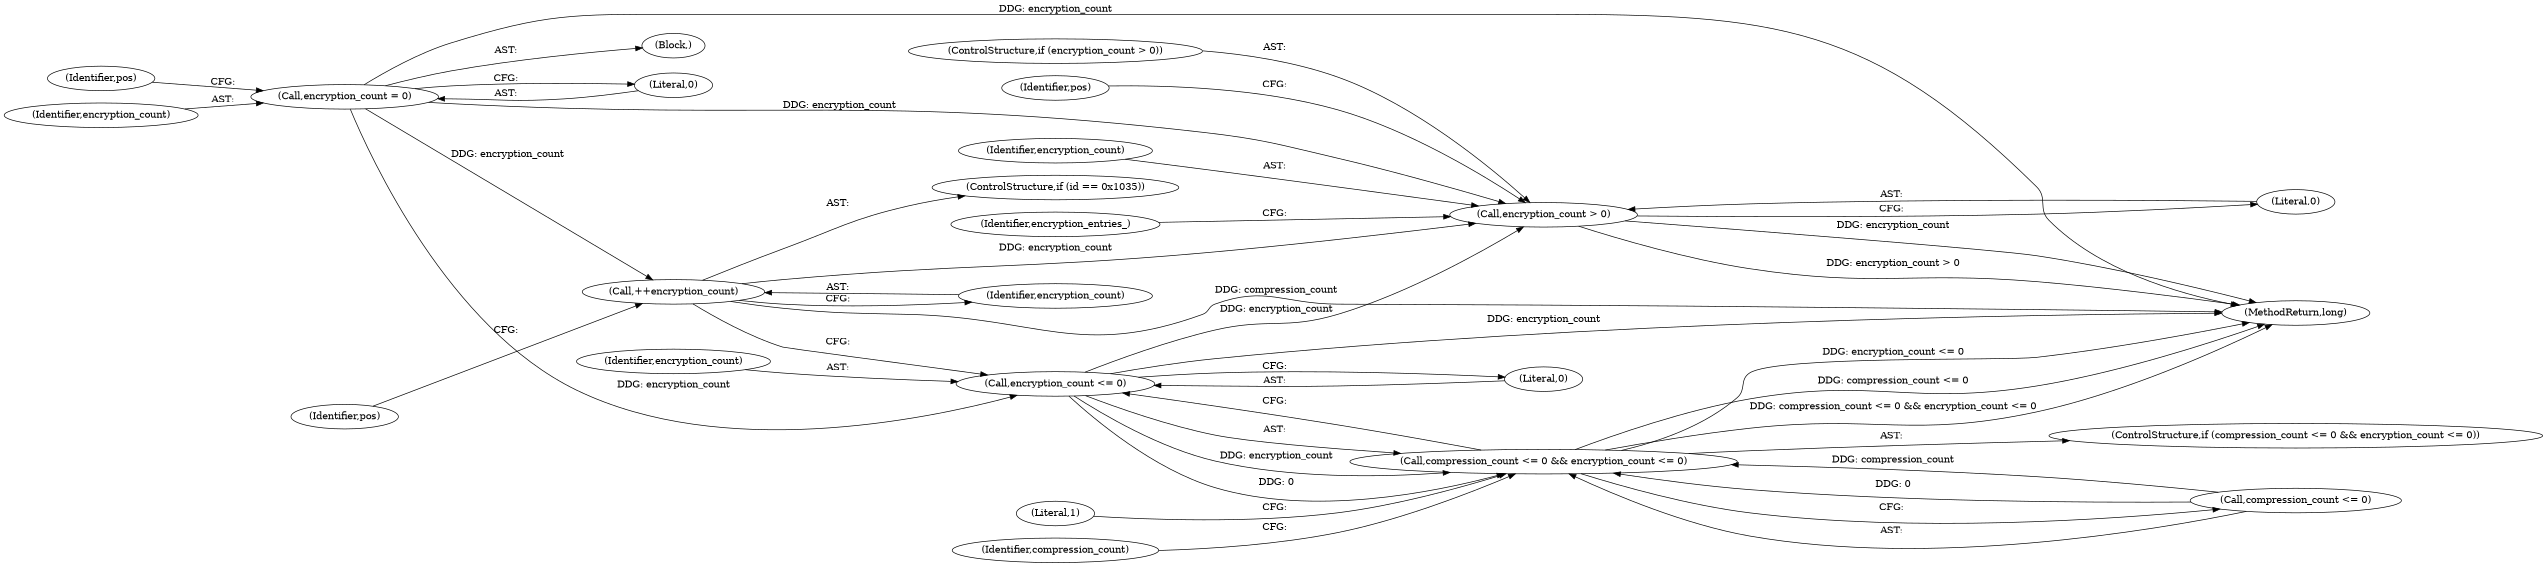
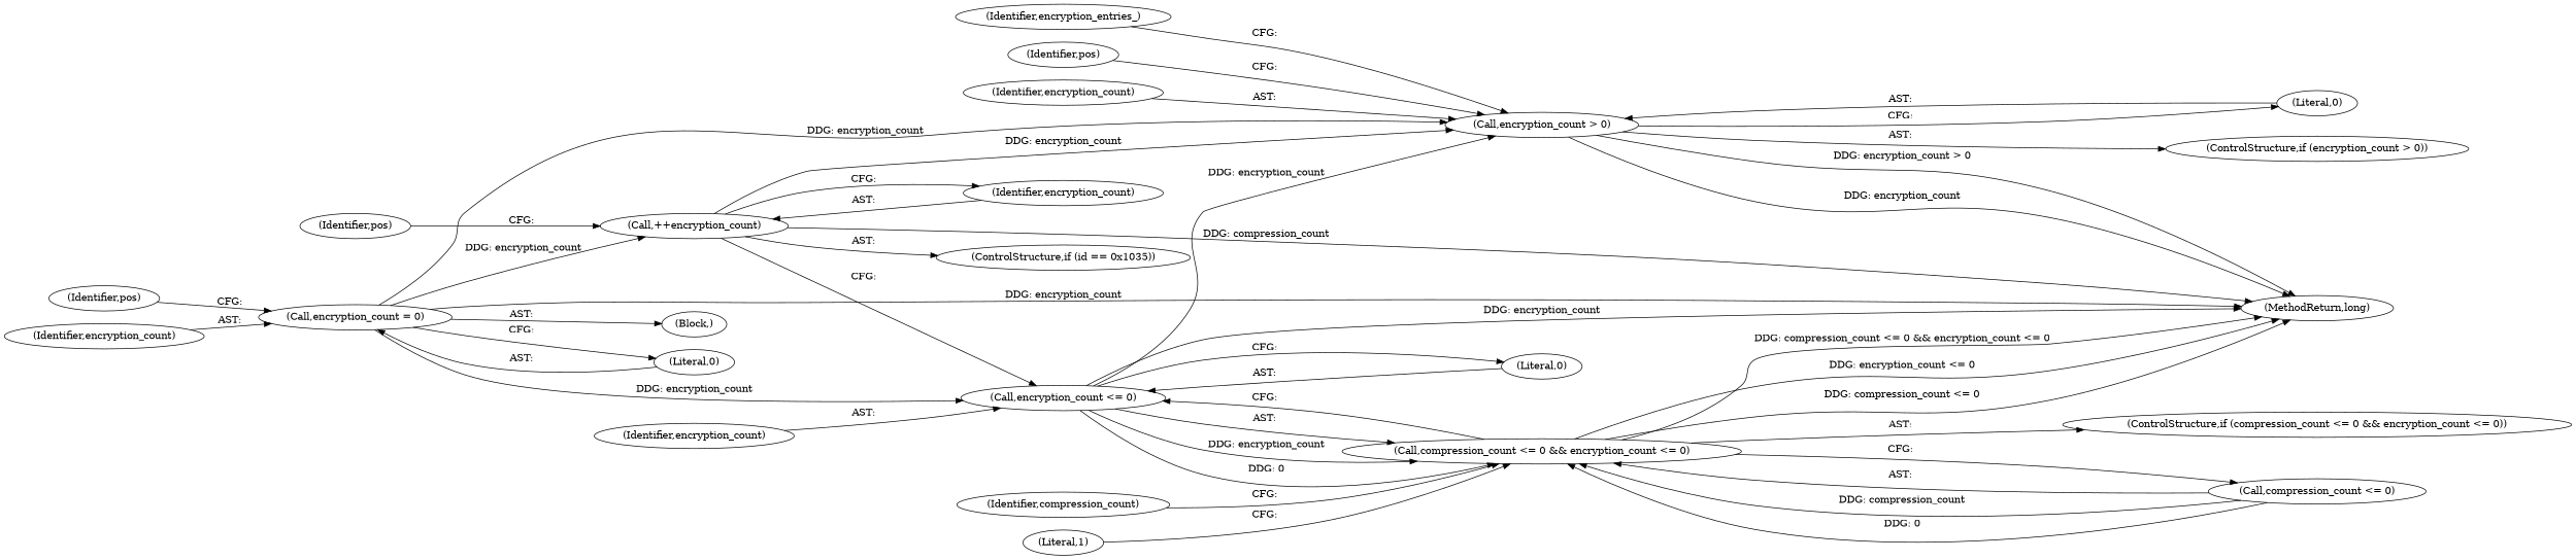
  digraph {
    rankdir=LR
    n1 [label="(Call,encryption_count = 0)"]
    n2 [label="(Call,++encryption_count)"]
    n3 [label="(Call,encryption_count <= 0)"]
    n4 [label="(Call,encryption_count > 0)"]
    n5 [label="(Literal,0)"]
    n6 [label="(Block,)"]
    n7 [label="(MethodReturn,long)"]
    n8 [label="(ControlStructure,if (id == 0x1035))"]
    n9 [label="(Identifier,encryption_count)"]
    n10 [label="(Call,compression_count <= 0 && encryption_count <= 0)"]
    n11 [label="(Literal,0)"]
    n12 [label="(ControlStructure,if (encryption_count > 0))"]
    n13 [label="(Literal,0)"]
    n14 [label="(ControlStructure,if (compression_count <= 0 && encryption_count <= 0))"]
    n15 [label="(Call,compression_count <= 0)"]
    n16 [label="(Identifier,encryption_count)"]
    n17 [label="(Identifier,pos)"]
    n18 [label="(Identifier,compression_count)"]
    n19 [label="(Identifier,pos)"]
    n20 [label="(Identifier,encryption_count)"]
    n21 [label="(Identifier,encryption_count)"]
    n22 [label="(Identifier,pos)"]
    n23 [label="(Literal,1)"]
    n24 [label="(Identifier,encryption_entries_)"]
    n1 -> n2 [label="DDG: encryption_count"]
    n1 -> n3 [label="DDG: encryption_count"]
    n1 -> n4 [label="DDG: encryption_count"]
    n1 -> n5 [label="CFG: "]
    n1 -> n6 [label="AST: "]
    n1 -> n7 [label="DDG: encryption_count"]
    n2 -> n3 [label="CFG: "]
    n2 -> n4 [label="DDG: encryption_count"]
    n2 -> n7 [label="DDG: compression_count"]
    n2 -> n8 [label="AST: "]
    n2 -> n9 [label="CFG: "]
    n3 -> n4 [label="DDG: encryption_count"]
    n3 -> n7 [label="DDG: encryption_count"]
    n3 -> n10 [label="AST: "]
    n3 -> n10 [label="DDG: encryption_count"]
    n3 -> n10 [label="DDG: 0"]
    n3 -> n11 [label="CFG: "]
    n4 -> n7 [label="DDG: encryption_count"]
    n4 -> n7 [label="DDG: encryption_count > 0"]
-   n12 -> n4 [label="AST: "]
+   n4 -> n12 [label="AST: "]
    n4 -> n13 [label="CFG: "]
    n5 -> n1 [label="AST: "]
    n9 -> n2 [label="AST: "]
    n10 -> n3 [label="CFG: "]
    n10 -> n7 [label="DDG: encryption_count <= 0"]
    n10 -> n7 [label="DDG: compression_count <= 0"]
    n10 -> n7 [label="DDG: compression_count <= 0 && encryption_count <= 0"]
    n10 -> n14 [label="AST: "]
    n10 -> n15 [label="CFG: "]
    n11 -> n3 [label="AST: "]
    n13 -> n4 [label="AST: "]
    n15 -> n10 [label="AST: "]
    n15 -> n10 [label="DDG: compression_count"]
    n15 -> n10 [label="DDG: 0"]
    n16 -> n3 [label="AST: "]
    n17 -> n1 [label="CFG: "]
    n18 -> n10 [label="CFG: "]
    n19 -> n4 [label="CFG: "]
    n20 -> n1 [label="AST: "]
    n21 -> n4 [label="AST: "]
    n22 -> n2 [label="CFG: "]
    n23 -> n10 [label="CFG: "]
    n24 -> n4 [label="CFG: "]
  }
